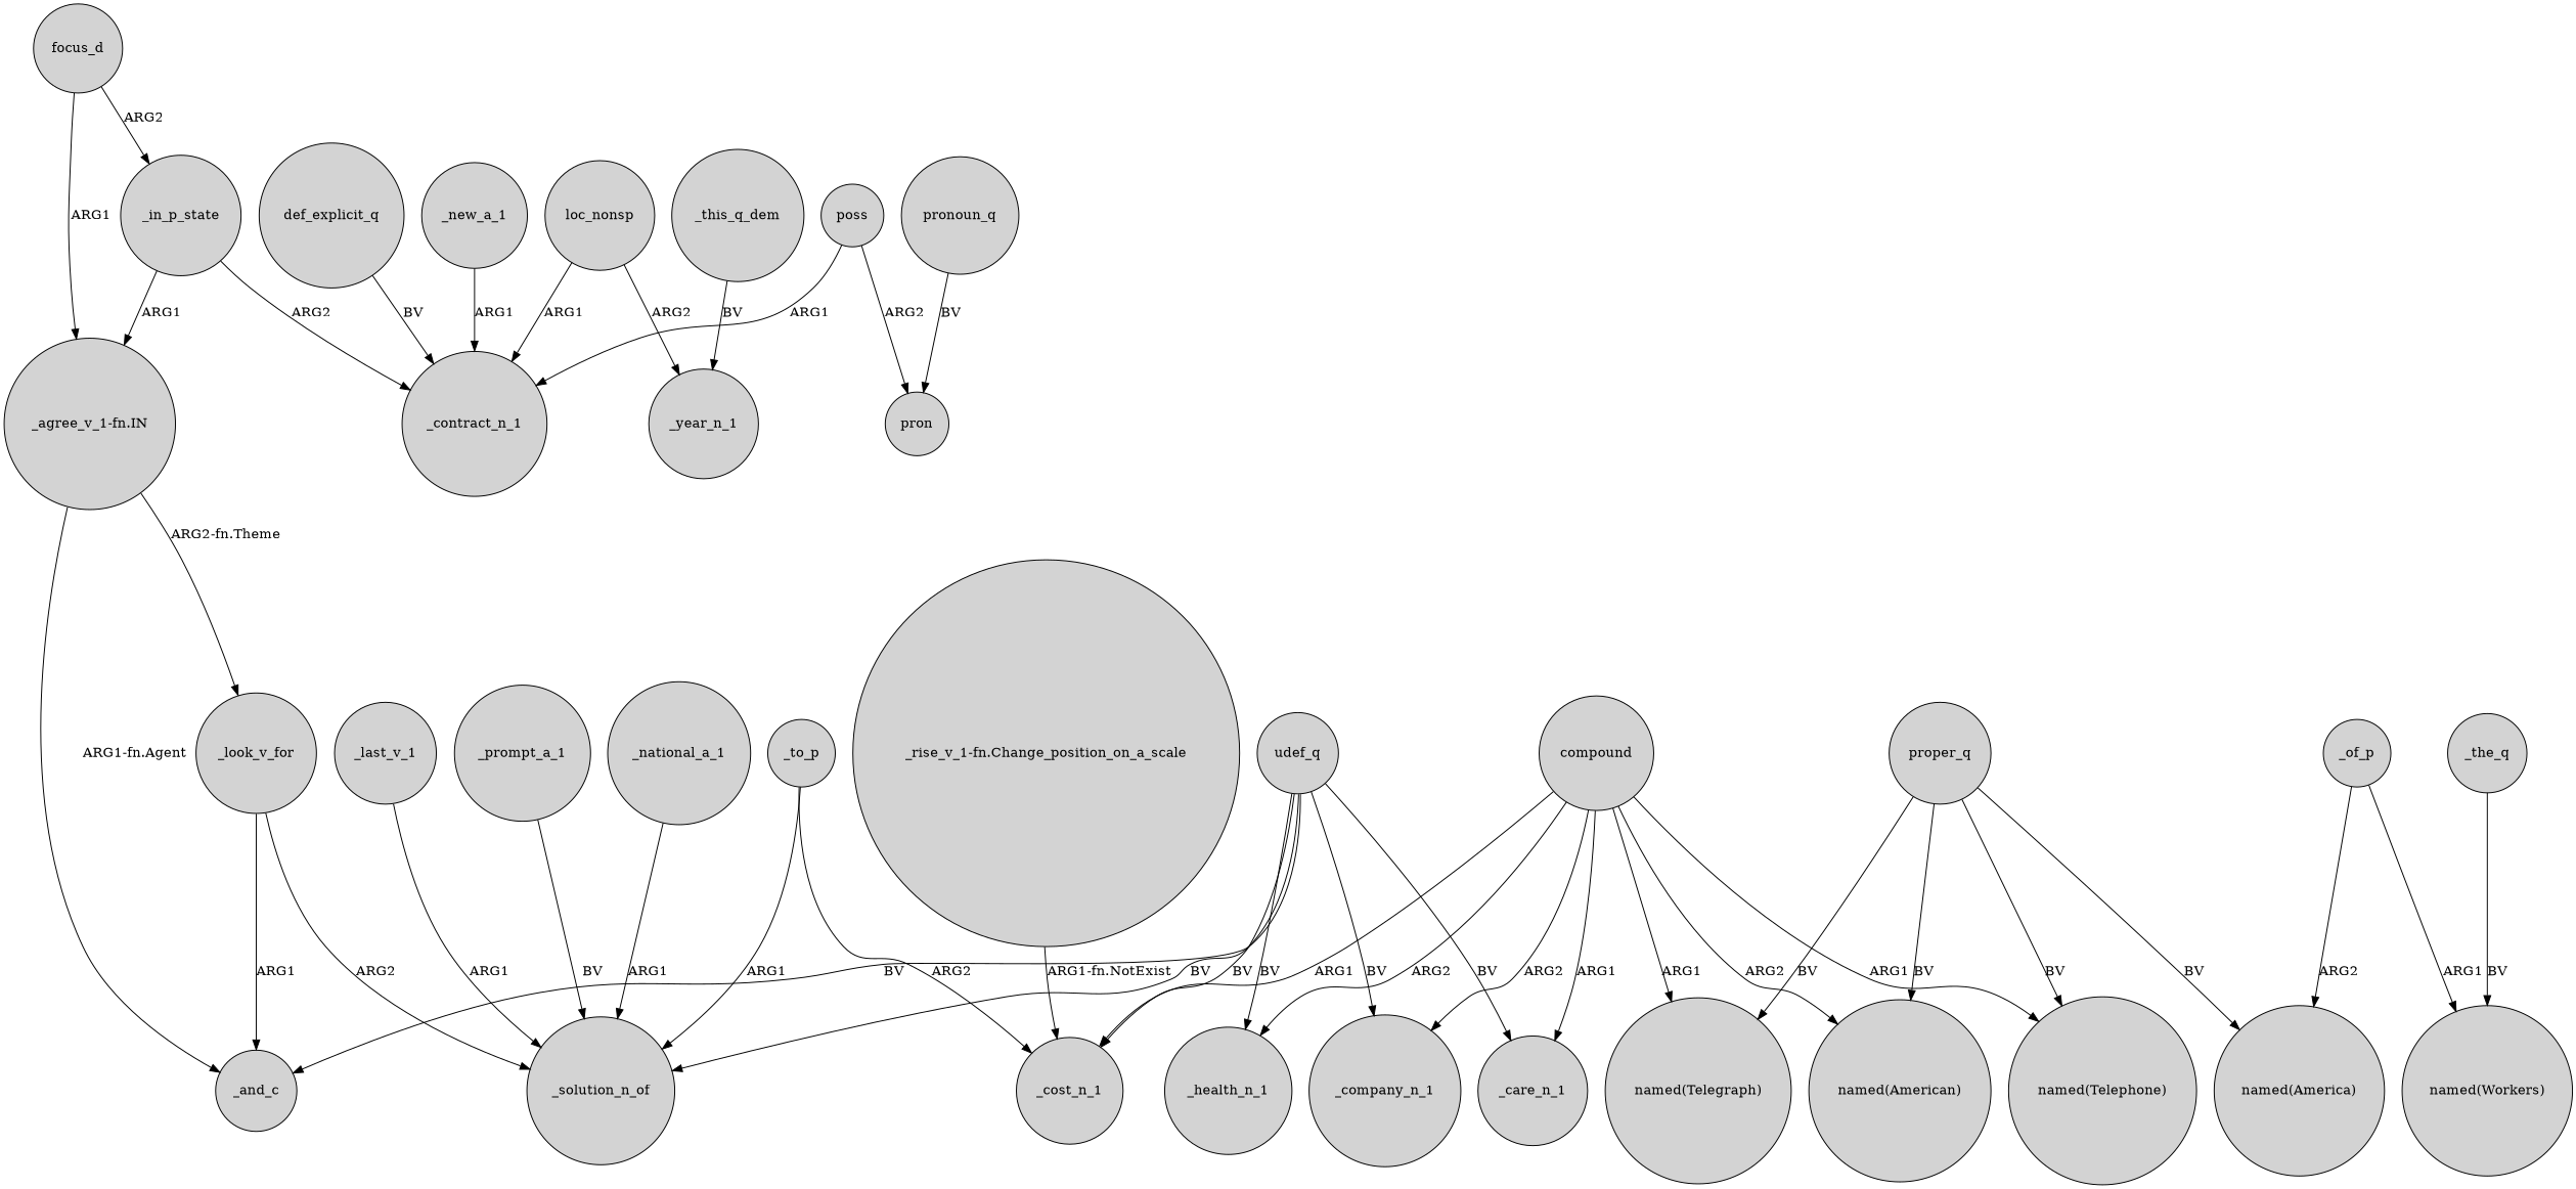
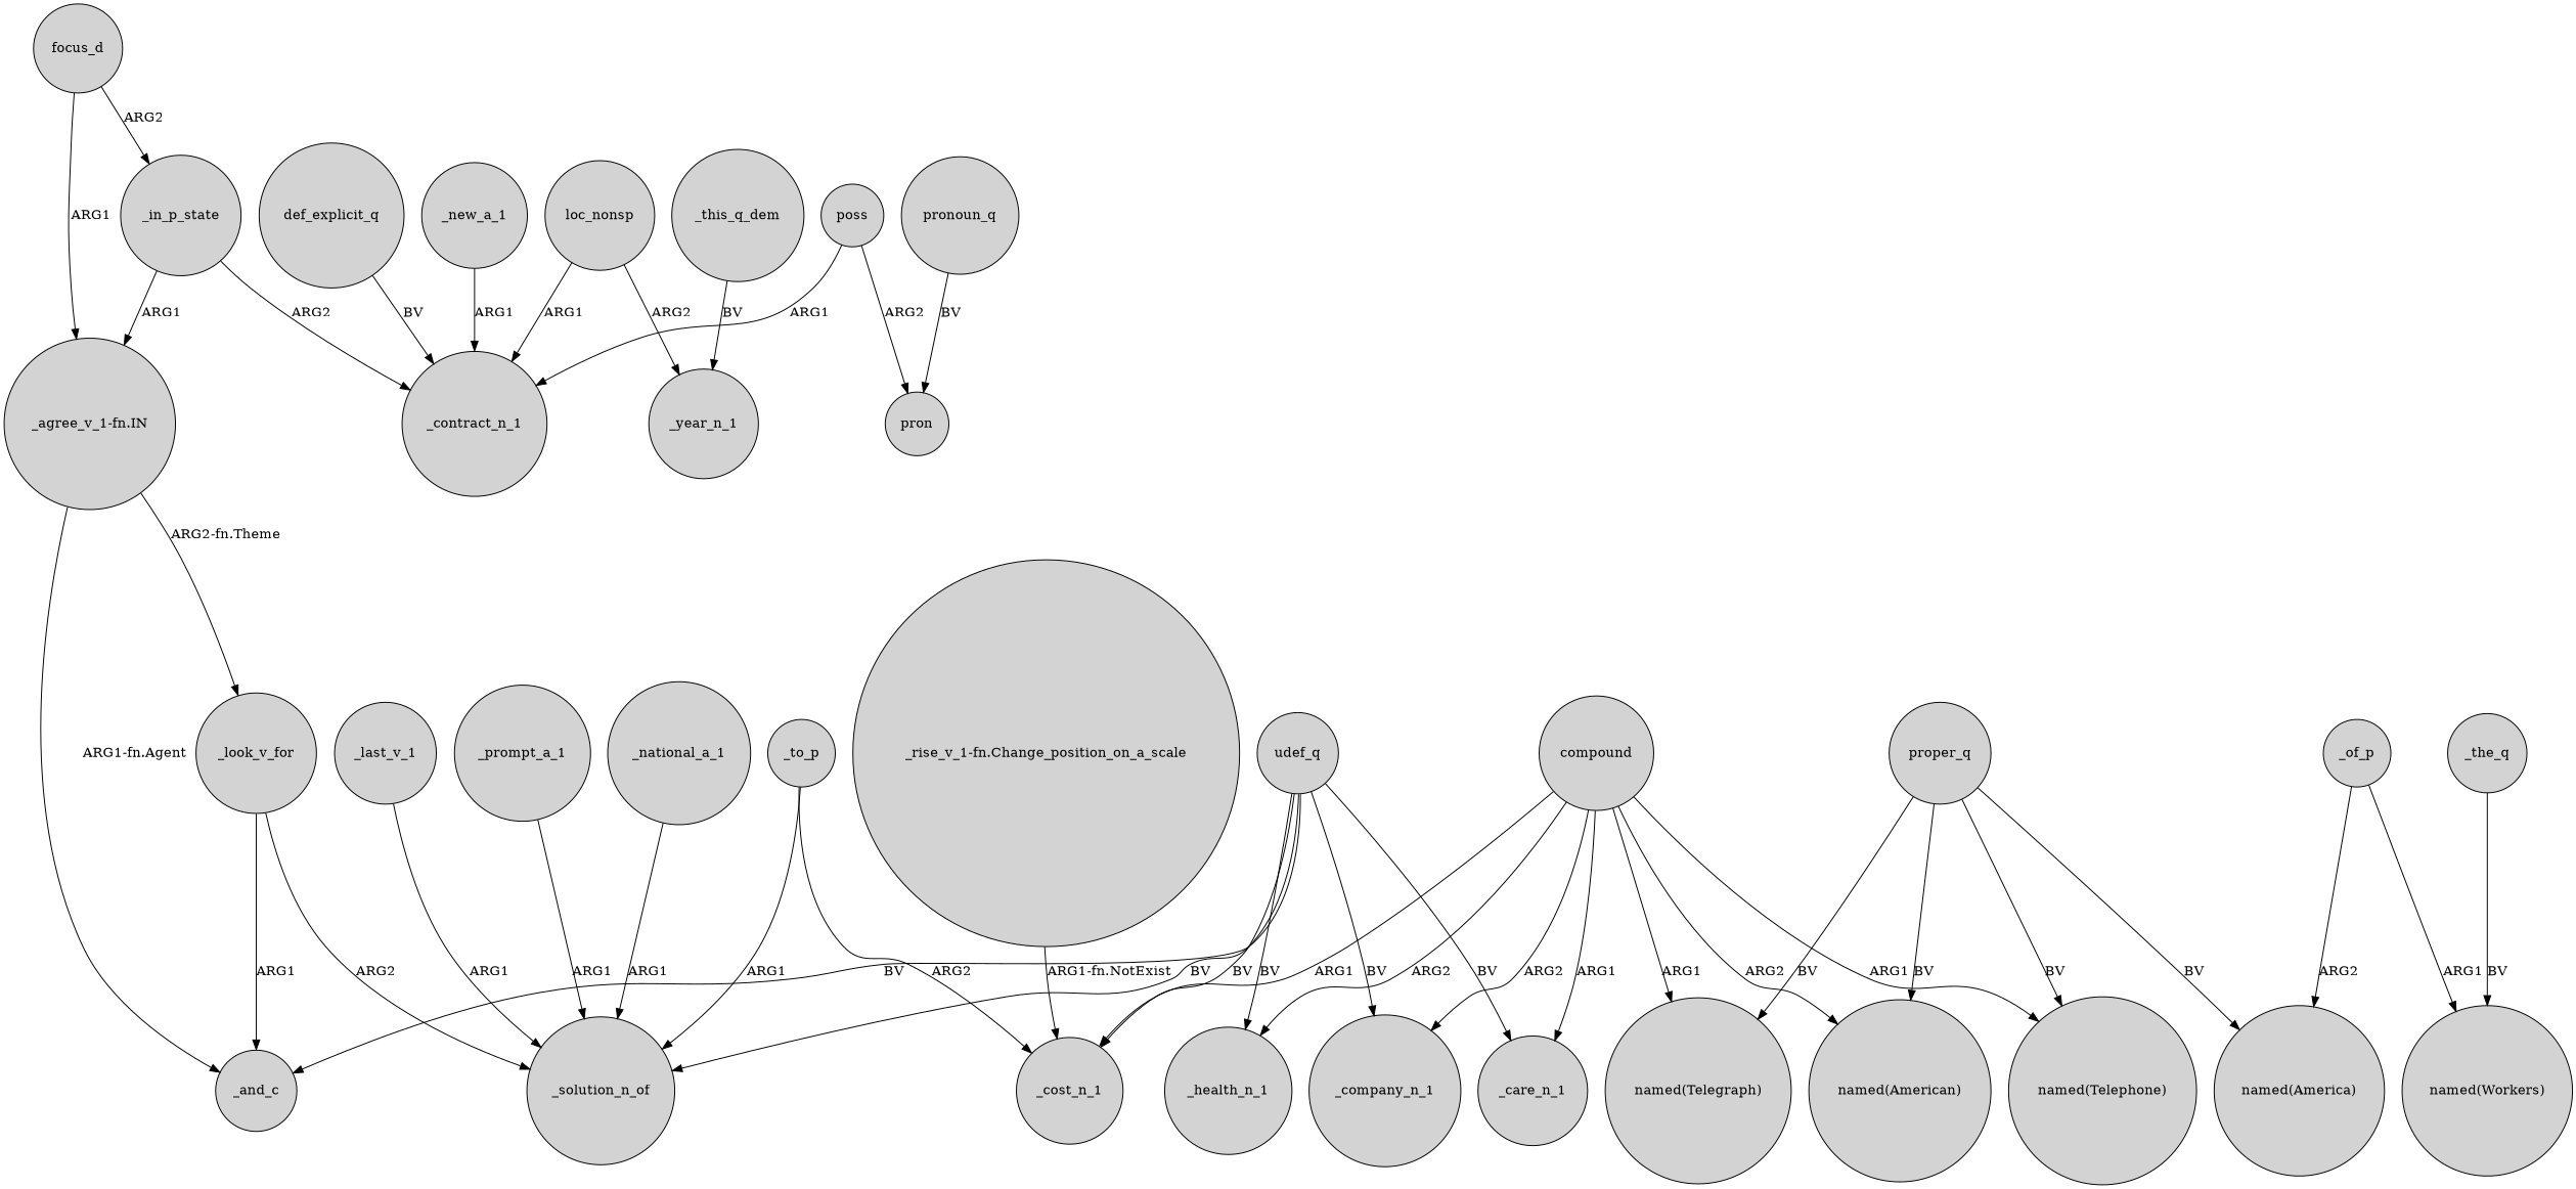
  digraph {
    node [shape=circle style=filled]
    _look_v_for
    _solution_n_of
    _and_c
    _last_v_1
    poss
    _contract_n_1
    pron
    def_explicit_q
    proper_q
    "named(American)"
    "named(Telephone)"
    "named(America)"
    "named(Telegraph)"
    compound
    _company_n_1
    _care_n_1
    _cost_n_1
    _health_n_1
    udef_q
    focus_d
    _in_p_state
    "_agree_v_1-fn.IN"
    _to_p
    _of_p
    "named(Workers)"
    loc_nonsp
    _year_n_1
    pronoun_q
    _prompt_a_1
    _national_a_1
    "_rise_v_1-fn.Change_position_on_a_scale"
    _new_a_1
    _the_q
    _this_q_dem
    _look_v_for -> _solution_n_of [label=ARG2]
    _look_v_for -> _and_c [label=ARG1]
    _last_v_1 -> _solution_n_of [label=ARG1]
    poss -> _contract_n_1 [label=ARG1]
    poss -> pron [label=ARG2]
    def_explicit_q -> _contract_n_1 [label=BV]
    proper_q -> "named(American)" [label=BV]
    proper_q -> "named(Telephone)" [label=BV]
    proper_q -> "named(America)" [label=BV]
    proper_q -> "named(Telegraph)" [label=BV]
    compound -> "named(American)" [label=ARG2]
    compound -> "named(Telephone)" [label=ARG1]
    compound -> "named(Telegraph)" [label=ARG1]
    compound -> _company_n_1 [label=ARG2]
    compound -> _care_n_1 [label=ARG1]
    compound -> _cost_n_1 [label=ARG1]
    compound -> _health_n_1 [label=ARG2]
    udef_q -> _solution_n_of [label=BV]
    udef_q -> _and_c [label=BV]
    udef_q -> _company_n_1 [label=BV]
    udef_q -> _care_n_1 [label=BV]
    udef_q -> _cost_n_1 [label=BV]
    udef_q -> _health_n_1 [label=BV]
    focus_d -> _in_p_state [label=ARG2]
    focus_d -> "_agree_v_1-fn.IN" [label=ARG1]
    _in_p_state -> _contract_n_1 [label=ARG2]
    _in_p_state -> "_agree_v_1-fn.IN" [label=ARG1]
    "_agree_v_1-fn.IN" -> _look_v_for [label="ARG2-fn.Theme"]
    "_agree_v_1-fn.IN" -> _and_c [label="ARG1-fn.Agent"]
    _to_p -> _solution_n_of [label=ARG1]
    _to_p -> _cost_n_1 [label=ARG2]
    _of_p -> "named(America)" [label=ARG2]
    _of_p -> "named(Workers)" [label=ARG1]
    loc_nonsp -> _contract_n_1 [label=ARG1]
    loc_nonsp -> _year_n_1 [label=ARG2]
    pronoun_q -> pron [label=BV]
-   _prompt_a_1 -> _solution_n_of [label=BV]
+   _prompt_a_1 -> _solution_n_of [label=ARG1]
    _national_a_1 -> _solution_n_of [label=ARG1]
    "_rise_v_1-fn.Change_position_on_a_scale" -> _cost_n_1 [label="ARG1-fn.NotExist"]
    _new_a_1 -> _contract_n_1 [label=ARG1]
    _the_q -> "named(Workers)" [label=BV]
    _this_q_dem -> _year_n_1 [label=BV]
  }
